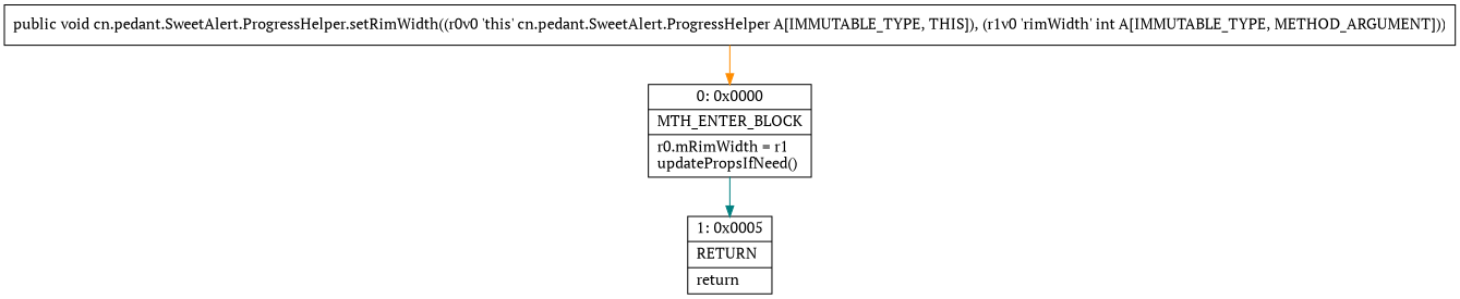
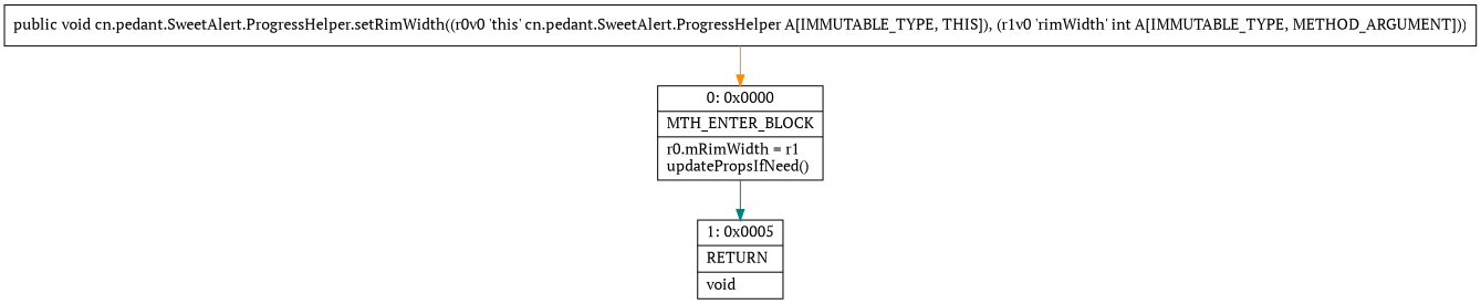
  digraph {
    fontname="PT Serif"
    node [shape=record fontname="PT Serif"]
    edge [fontname="PT Serif"]
    n1 [label="{0\:\ 0x0000|MTH_ENTER_BLOCK\l|r0.mRimWidth = r1\lupdatePropsIfNeed()\l}"]
-   n2 [label="{1\:\ 0x0005|RETURN\l|return\l}"]
+   n2 [label="{1\:\ 0x0005|RETURN\l|void\l}"]
    n3 [label="{public void cn.pedant.SweetAlert.ProgressHelper.setRimWidth((r0v0 'this' cn.pedant.SweetAlert.ProgressHelper A[IMMUTABLE_TYPE, THIS]), (r1v0 'rimWidth' int A[IMMUTABLE_TYPE, METHOD_ARGUMENT])) }"]
    n1 -> n2 [color=teal]
    n3 -> n1 [color=darkorange]
  }
